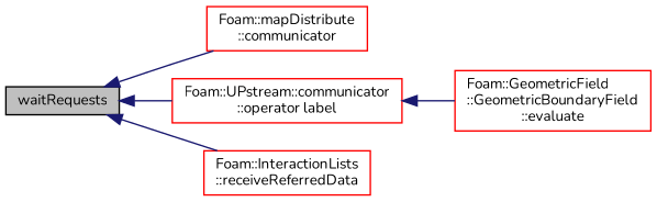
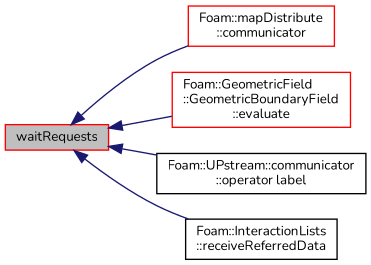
  digraph {
    fontname=Nunito
    rankdir=LR
    node [color=red fontname=Nunito fontsize=10 shape=record]
    edge [color=midnightblue dir=back fontname=Nunito fontsize=10 labelfontname=Helvetica labelfontsize=10 style=solid]
-   n1 [color=black fillcolor=grey75 fontcolor=black height=0.2 label=waitRequests style=filled width=0.4]
+   n1 [fillcolor=grey75 fontcolor=black height=0.2 label=waitRequests style=filled width=0.4]
    n2 [height=0.2 label="Foam::mapDistribute\l::communicator" width=0.4]
    n3 [height=0.2 label="Foam::GeometricField\l::GeometricBoundaryField\l::evaluate" width=0.4]
-   n4 [height=0.2 label="Foam::UPstream::communicator\l::operator label" width=0.4]
-   n5 [height=0.2 label="Foam::InteractionLists\l::receiveReferredData" width=0.4]
+   n4 [color=black height=0.2 label="Foam::UPstream::communicator\l::operator label" width=0.4]
+   n5 [color=black height=0.2 label="Foam::InteractionLists\l::receiveReferredData" width=0.4]
    n1 -> n2
-   n4 -> n3
+   n1 -> n3
    n1 -> n4
    n1 -> n5
  }
